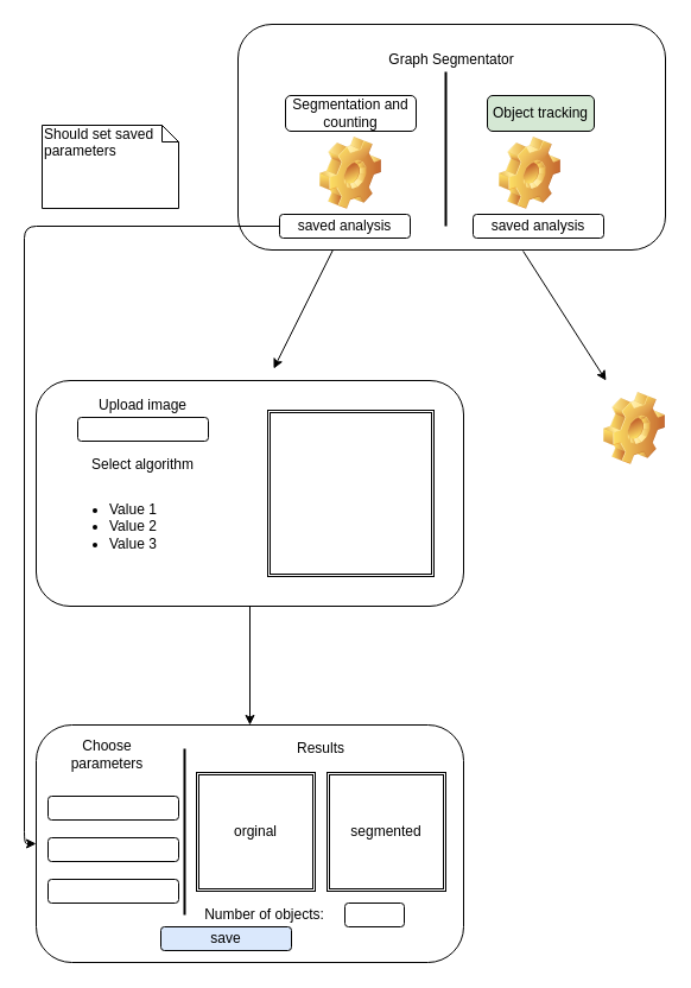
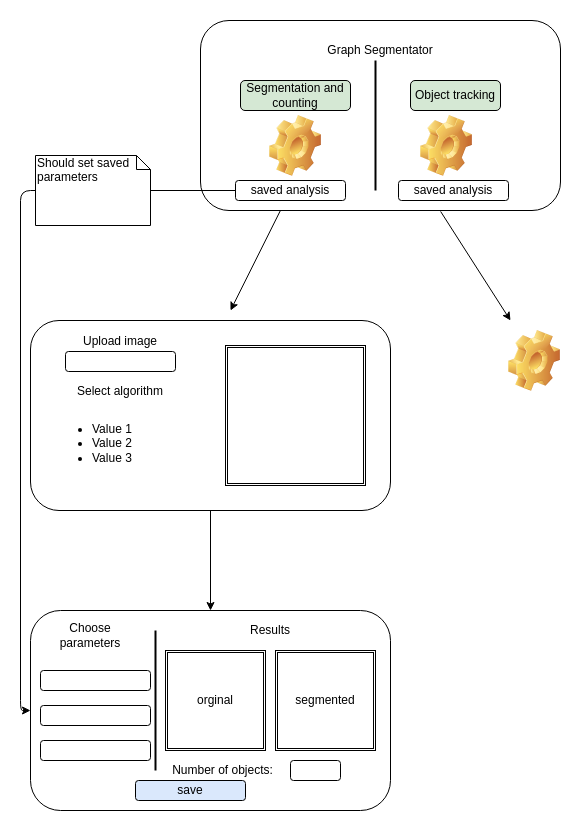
  <mxCell id="0" />
  <mxCell id="1" parent="0" />
  <mxCell id="2" value="" style="rounded=1;whiteSpace=wrap;html=1;" vertex="1" parent="1"><mxGeometry x="200" y="20" width="360" height="190" as="geometry" /></mxCell>
  <mxCell id="3" value="Graph Segmentator" style="text;html=1;strokeColor=none;fillColor=none;align=center;verticalAlign=middle;whiteSpace=wrap;rounded=0;" vertex="1" parent="1"><mxGeometry x="250" y="40" width="260" height="20" as="geometry" /></mxCell>
- <mxCell id="4" value="&lt;div&gt;Segmentation and counting&lt;/div&gt;" style="rounded=1;whiteSpace=wrap;html=1;" vertex="1" parent="1"><mxGeometry x="240" y="80" width="110" height="30" as="geometry" /></mxCell>
+ <mxCell id="4" value="&lt;div&gt;Segmentation and counting&lt;/div&gt;" style="rounded=1;whiteSpace=wrap;html=1;fillColor=#d5e8d4;" vertex="1" parent="1"><mxGeometry x="240" y="80" width="110" height="30" as="geometry" /></mxCell>
  <mxCell id="5" value="Object tracking" style="rounded=1;whiteSpace=wrap;html=1;fillColor=#d5e8d4;" vertex="1" parent="1"><mxGeometry x="410" y="80" width="90" height="30" as="geometry" /></mxCell>
  <mxCell id="6" value="" style="shape=image;html=1;verticalLabelPosition=bottom;labelBackgroundColor=#ffffff;verticalAlign=top;imageAspect=1;aspect=fixed;image=img/clipart/Gear_128x128.png" vertex="1" parent="1"><mxGeometry x="269" y="115" width="52" height="61" as="geometry" /></mxCell>
  <mxCell id="7" value="" style="shape=image;html=1;verticalLabelPosition=bottom;labelBackgroundColor=#ffffff;verticalAlign=top;imageAspect=1;aspect=fixed;image=img/clipart/Gear_128x128.png" vertex="1" parent="1"><mxGeometry x="420" y="115" width="52" height="61" as="geometry" /></mxCell>
  <mxCell id="8" value="" style="line;strokeWidth=2;direction=south;html=1;" vertex="1" parent="1"><mxGeometry x="370" y="60" width="10" height="130" as="geometry" /></mxCell>
  <mxCell id="9" value="" style="endArrow=classic;html=1;exitX=0.222;exitY=1;exitDx=0;exitDy=0;exitPerimeter=0;" edge="1" parent="1" source="2"><mxGeometry width="50" height="50" relative="1" as="geometry"><mxPoint x="200" y="280" as="sourcePoint" /><mxPoint x="230" y="310" as="targetPoint" /></mxGeometry></mxCell>
  <mxCell id="10" value="" style="endArrow=classic;html=1;exitX=0.667;exitY=1.005;exitDx=0;exitDy=0;exitPerimeter=0;" edge="1" parent="1" source="2"><mxGeometry width="50" height="50" relative="1" as="geometry"><mxPoint x="290" y="220" as="sourcePoint" /><mxPoint x="510" y="320" as="targetPoint" /></mxGeometry></mxCell>
  <mxCell id="11" value="" style="shape=image;html=1;verticalLabelPosition=bottom;labelBackgroundColor=#ffffff;verticalAlign=top;imageAspect=1;aspect=fixed;image=img/clipart/Gear_128x128.png" vertex="1" parent="1"><mxGeometry x="508" y="330" width="52" height="61" as="geometry" /></mxCell>
  <mxCell id="12" value="" style="rounded=1;whiteSpace=wrap;html=1;" vertex="1" parent="1"><mxGeometry x="30" y="320" width="360" height="190" as="geometry" /></mxCell>
  <mxCell id="13" value="Upload image" style="text;html=1;strokeColor=none;fillColor=none;align=center;verticalAlign=middle;whiteSpace=wrap;rounded=0;" vertex="1" parent="1"><mxGeometry x="40" y="331" width="160" height="20" as="geometry" /></mxCell>
  <mxCell id="14" value="" style="shape=ext;double=1;whiteSpace=wrap;html=1;aspect=fixed;" vertex="1" parent="1"><mxGeometry x="225" y="345" width="140" height="140" as="geometry" /></mxCell>
  <mxCell id="15" value="" style="rounded=1;whiteSpace=wrap;html=1;" vertex="1" parent="1"><mxGeometry x="65" y="351" width="110" height="20" as="geometry" /></mxCell>
  <mxCell id="16" value="Select algorithm" style="text;html=1;strokeColor=none;fillColor=none;align=center;verticalAlign=middle;whiteSpace=wrap;rounded=0;" vertex="1" parent="1"><mxGeometry x="40" y="381" width="160" height="20" as="geometry" /></mxCell>
  <mxCell id="17" value="&lt;ul&gt;&lt;li&gt;Value 1&lt;/li&gt;&lt;li&gt;Value 2&lt;/li&gt;&lt;li&gt;Value 3&lt;/li&gt;&lt;/ul&gt;" style="text;strokeColor=none;fillColor=none;html=1;whiteSpace=wrap;verticalAlign=middle;overflow=hidden;" vertex="1" parent="1"><mxGeometry x="50" y="390" width="120" height="105" as="geometry" /></mxCell>
  <mxCell id="18" value="" style="endArrow=classic;html=1;exitX=0.5;exitY=1;exitDx=0;exitDy=0;" edge="1" parent="1" source="12"><mxGeometry width="50" height="50" relative="1" as="geometry"><mxPoint x="290" y="220" as="sourcePoint" /><mxPoint x="210" y="610" as="targetPoint" /><Array as="points" /></mxGeometry></mxCell>
  <mxCell id="19" value="" style="rounded=1;whiteSpace=wrap;html=1;" vertex="1" parent="1"><mxGeometry x="30" y="610" width="360" height="200" as="geometry" /></mxCell>
  <mxCell id="20" value="" style="line;strokeWidth=2;direction=south;html=1;" vertex="1" parent="1"><mxGeometry x="150" y="630" width="10" height="140" as="geometry" /></mxCell>
  <mxCell id="21" value="Choose parameters" style="text;html=1;strokeColor=none;fillColor=none;align=center;verticalAlign=middle;whiteSpace=wrap;rounded=0;" vertex="1" parent="1"><mxGeometry x="40" y="620" width="100" height="30" as="geometry" /></mxCell>
  <mxCell id="22" value="Results" style="text;html=1;strokeColor=none;fillColor=none;align=center;verticalAlign=middle;whiteSpace=wrap;rounded=0;" vertex="1" parent="1"><mxGeometry x="190" y="620" width="160" height="20" as="geometry" /></mxCell>
  <mxCell id="23" value="" style="rounded=1;whiteSpace=wrap;html=1;" vertex="1" parent="1"><mxGeometry x="40" y="740" width="110" height="20" as="geometry" /></mxCell>
  <mxCell id="24" value="" style="rounded=1;whiteSpace=wrap;html=1;" vertex="1" parent="1"><mxGeometry x="40" y="705" width="110" height="20" as="geometry" /></mxCell>
  <mxCell id="25" value="" style="rounded=1;whiteSpace=wrap;html=1;" vertex="1" parent="1"><mxGeometry x="40" y="670" width="110" height="20" as="geometry" /></mxCell>
  <mxCell id="26" value="orginal" style="shape=ext;double=1;whiteSpace=wrap;html=1;aspect=fixed;" vertex="1" parent="1"><mxGeometry x="165" y="650" width="100" height="100" as="geometry" /></mxCell>
  <mxCell id="27" value="segmented" style="shape=ext;double=1;whiteSpace=wrap;html=1;aspect=fixed;" vertex="1" parent="1"><mxGeometry x="275" y="650" width="100" height="100" as="geometry" /></mxCell>
  <mxCell id="28" value="Number of objects:" style="text;html=1;strokeColor=none;fillColor=none;align=center;verticalAlign=middle;whiteSpace=wrap;rounded=0;" vertex="1" parent="1"><mxGeometry x="155" y="760" width="135" height="20" as="geometry" /></mxCell>
  <mxCell id="29" value="" style="rounded=1;whiteSpace=wrap;html=1;" vertex="1" parent="1"><mxGeometry x="290" y="760" width="50" height="20" as="geometry" /></mxCell>
  <mxCell id="30" value="saved analysis" style="rounded=1;whiteSpace=wrap;html=1;" vertex="1" parent="1"><mxGeometry x="235" y="180" width="110" height="20" as="geometry" /></mxCell>
  <mxCell id="31" value="saved analysis" style="rounded=1;whiteSpace=wrap;html=1;" vertex="1" parent="1"><mxGeometry x="398" y="180" width="110" height="20" as="geometry" /></mxCell>
  <mxCell id="32" value="save" style="rounded=1;whiteSpace=wrap;html=1;fillColor=#dae8fc;" vertex="1" parent="1"><mxGeometry x="135" y="780" width="110" height="20" as="geometry" /></mxCell>
  <mxCell id="33" value="" style="edgeStyle=elbowEdgeStyle;elbow=horizontal;endArrow=classic;html=1;" edge="1" parent="1" source="30"><mxGeometry width="50" height="50" relative="1" as="geometry"><mxPoint x="30" y="880" as="sourcePoint" /><mxPoint x="30" y="710" as="targetPoint" /><Array as="points"><mxPoint x="20" y="300" /><mxPoint x="410" y="250" /><mxPoint x="430" y="450" /></Array></mxGeometry></mxCell>
- <mxCell id="34" value="Should set saved parameters" style="shape=note;whiteSpace=wrap;html=1;size=14;verticalAlign=top;align=left;spacingTop=-6;" vertex="1" parent="1"><mxGeometry x="35" y="105" width="115" height="70" as="geometry" /></mxCell>
+ <mxCell id="34" value="Should set saved parameters" style="shape=note;whiteSpace=wrap;html=1;size=14;verticalAlign=top;align=left;spacingTop=-6;" vertex="1" parent="1"><mxGeometry x="35" y="155" width="115" height="70" as="geometry" /></mxCell>
